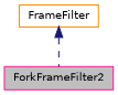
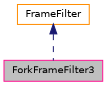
  digraph {
    node [fontname=Helvetica fontsize=10 shape=record style=filled]
-   n1 [color=deeppink fillcolor=grey75 fontcolor=black height=0.2 label=ForkFrameFilter2 width=0.4]
+   n1 [color=deeppink fillcolor=grey75 fontcolor=black height=0.2 label=ForkFrameFilter3 width=0.4]
    n2 [color=darkorange fillcolor=white height=0.2 label=FrameFilter width=0.4]
    n2 -> n1 [color=midnightblue dir=back fontname=Helvetica fontsize=10 labelfontname=Helvetica labelfontsize=10 style=dashed]
  }
